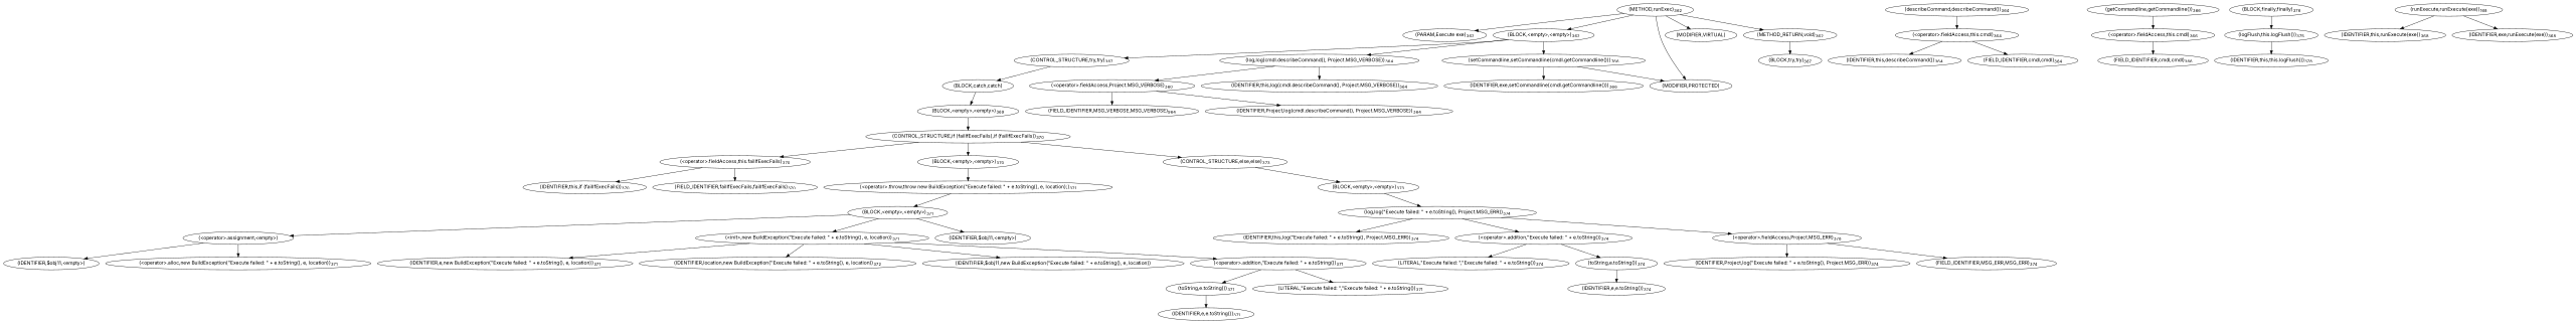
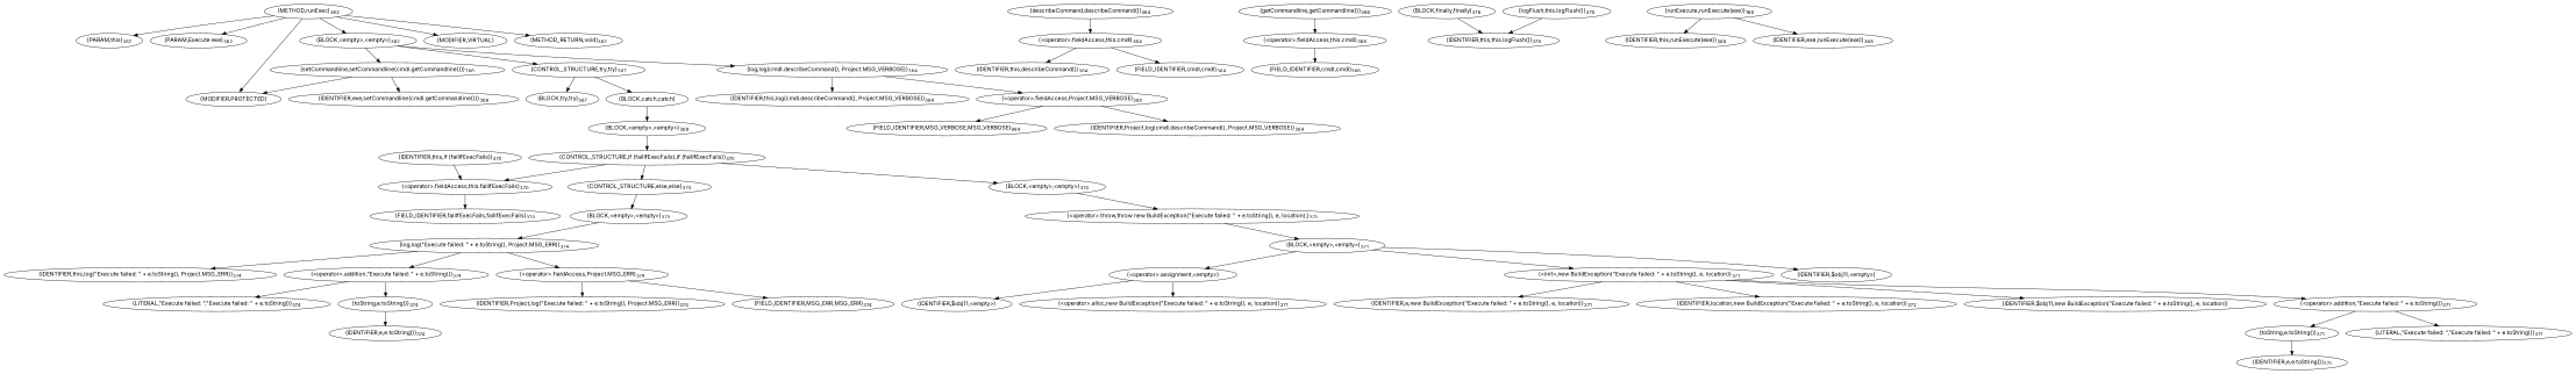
  digraph {
    fontname=Inter
    node [fontname=Inter]
    edge [fontname=Inter]
    n1 [label=<(METHOD,runExec)<SUB>362</SUB>>]
+   n2 [label=<(PARAM,this)<SUB>362</SUB>>]
    n3 [label=<(PARAM,Execute exe)<SUB>362</SUB>>]
    n4 [label=<(BLOCK,&lt;empty&gt;,&lt;empty&gt;)<SUB>362</SUB>>]
    n5 [label=<(MODIFIER,PROTECTED)>]
    n6 [label=<(MODIFIER,VIRTUAL)>]
    n7 [label=<(METHOD_RETURN,void)<SUB>362</SUB>>]
    n8 [label=<(log,log(cmdl.describeCommand(), Project.MSG_VERBOSE))<SUB>364</SUB>>]
    n9 [label=<(setCommandline,setCommandline(cmdl.getCommandline()))<SUB>766</SUB>>]
    n10 [label=<(CONTROL_STRUCTURE,try,try)<SUB>367</SUB>>]
    n11 [label=<(IDENTIFIER,this,log(cmdl.describeCommand(), Project.MSG_VERBOSE))<SUB>364</SUB>>]
    n12 [label=<(&lt;operator&gt;.fieldAccess,Project.MSG_VERBOSE)<SUB>360</SUB>>]
    n13 [label=<(IDENTIFIER,exe,setCommandline(cmdl.getCommandline()))<SUB>366</SUB>>]
    n14 [label=<(BLOCK,try,try)<SUB>367</SUB>>]
    n15 [label=<(BLOCK,catch,catch)>]
    n16 [label=<(describeCommand,describeCommand())<SUB>364</SUB>>]
    n17 [label=<(&lt;operator&gt;.fieldAccess,this.cmdl)<SUB>364</SUB>>]
    n18 [label=<(IDENTIFIER,Project,log(cmdl.describeCommand(), Project.MSG_VERBOSE))<SUB>364</SUB>>]
    n19 [label=<(FIELD_IDENTIFIER,MSG_VERBOSE,MSG_VERBOSE)<SUB>964</SUB>>]
    n20 [label=<(IDENTIFIER,this,describeCommand())<SUB>364</SUB>>]
    n21 [label=<(FIELD_IDENTIFIER,cmdl,cmdl)<SUB>364</SUB>>]
    n22 [label=<(getCommandline,getCommandline())<SUB>366</SUB>>]
    n23 [label=<(&lt;operator&gt;.fieldAccess,this.cmdl)<SUB>366</SUB>>]
    n24 [label=<(FIELD_IDENTIFIER,cmdl,cmdl)<SUB>366</SUB>>]
    n25 [label=<(BLOCK,&lt;empty&gt;,&lt;empty&gt;)<SUB>369</SUB>>]
    n26 [label=<(BLOCK,finally,finally)<SUB>376</SUB>>]
    n27 [label=<(logFlush,this.logFlush())<SUB>375</SUB>>]
    n28 [label=<(runExecute,runExecute(exe))<SUB>168</SUB>>]
    n29 [label=<(IDENTIFIER,this,runExecute(exe))<SUB>368</SUB>>]
    n30 [label=<(IDENTIFIER,exe,runExecute(exe))<SUB>368</SUB>>]
    n31 [label=<(CONTROL_STRUCTURE,if (failIfExecFails),if (failIfExecFails))<SUB>370</SUB>>]
    n32 [label=<(&lt;operator&gt;.fieldAccess,this.failIfExecFails)<SUB>370</SUB>>]
    n33 [label=<(BLOCK,&lt;empty&gt;,&lt;empty&gt;)<SUB>370</SUB>>]
    n34 [label=<(CONTROL_STRUCTURE,else,else)<SUB>373</SUB>>]
    n35 [label=<(IDENTIFIER,this,if (failIfExecFails))<SUB>370</SUB>>]
    n36 [label=<(FIELD_IDENTIFIER,failIfExecFails,failIfExecFails)<SUB>370</SUB>>]
    n37 [label=<(&lt;operator&gt;.throw,throw new BuildException(&quot;Execute failed: &quot; + e.toString(), e, location);)<SUB>371</SUB>>]
    n38 [label=<(BLOCK,&lt;empty&gt;,&lt;empty&gt;)<SUB>373</SUB>>]
    n39 [label=<(BLOCK,&lt;empty&gt;,&lt;empty&gt;)<SUB>371</SUB>>]
    n40 [label=<(&lt;operator&gt;.assignment,&lt;empty&gt;)>]
    n41 [label=<(&lt;init&gt;,new BuildException(&quot;Execute failed: &quot; + e.toString(), e, location))<SUB>371</SUB>>]
    n42 [label=<(IDENTIFIER,$obj11,&lt;empty&gt;)>]
    n43 [label=<(IDENTIFIER,$obj11,&lt;empty&gt;)>]
    n44 [label=<(&lt;operator&gt;.alloc,new BuildException(&quot;Execute failed: &quot; + e.toString(), e, location))<SUB>371</SUB>>]
    n45 [label=<(IDENTIFIER,$obj11,new BuildException(&quot;Execute failed: &quot; + e.toString(), e, location))>]
    n46 [label=<(&lt;operator&gt;.addition,&quot;Execute failed: &quot; + e.toString())<SUB>371</SUB>>]
    n47 [label=<(IDENTIFIER,e,new BuildException(&quot;Execute failed: &quot; + e.toString(), e, location))<SUB>371</SUB>>]
    n48 [label=<(IDENTIFIER,location,new BuildException(&quot;Execute failed: &quot; + e.toString(), e, location))<SUB>372</SUB>>]
    n49 [label=<(LITERAL,&quot;Execute failed: &quot;,&quot;Execute failed: &quot; + e.toString())<SUB>371</SUB>>]
    n50 [label=<(toString,e.toString())<SUB>371</SUB>>]
    n51 [label=<(IDENTIFIER,e,e.toString())<SUB>371</SUB>>]
    n52 [label=<(log,log(&quot;Execute failed: &quot; + e.toString(), Project.MSG_ERR))<SUB>374</SUB>>]
    n53 [label=<(IDENTIFIER,this,log(&quot;Execute failed: &quot; + e.toString(), Project.MSG_ERR))<SUB>374</SUB>>]
    n54 [label=<(&lt;operator&gt;.addition,&quot;Execute failed: &quot; + e.toString())<SUB>374</SUB>>]
-   n55 [label=<(&lt;operator&gt;.fieldAccess,Project.MSG_ERR)<SUB>378</SUB>>]
+   n55 [label=<(&lt;operator&gt;.fieldAccess,Project.MSG_ERR)<SUB>374</SUB>>]
    n56 [label=<(LITERAL,&quot;Execute failed: &quot;,&quot;Execute failed: &quot; + e.toString())<SUB>374</SUB>>]
    n57 [label=<(toString,e.toString())<SUB>374</SUB>>]
    n58 [label=<(IDENTIFIER,Project,log(&quot;Execute failed: &quot; + e.toString(), Project.MSG_ERR))<SUB>374</SUB>>]
    n59 [label=<(FIELD_IDENTIFIER,MSG_ERR,MSG_ERR)<SUB>374</SUB>>]
    n60 [label=<(IDENTIFIER,e,e.toString())<SUB>374</SUB>>]
    n61 [label=<(IDENTIFIER,this,this.logFlush())<SUB>378</SUB>>]
+   n1 -> n2
    n1 -> n3
    n1 -> n4
    n1 -> n5
    n1 -> n6
    n1 -> n7
    n4 -> n8
    n4 -> n9
    n4 -> n10
    n8 -> n11
    n8 -> n12
    n9 -> n5
    n9 -> n13
-   n7 -> n14
+   n10 -> n14
    n10 -> n15
    n12 -> n18
    n12 -> n19
    n15 -> n25
    n16 -> n17
    n17 -> n20
    n17 -> n21
    n22 -> n23
    n23 -> n24
    n25 -> n31
-   n26 -> n27
+   n26 -> n61
    n27 -> n61
    n28 -> n29
    n28 -> n30
    n31 -> n32
    n31 -> n33
    n31 -> n34
-   n32 -> n35
+   n35 -> n32
    n32 -> n36
    n33 -> n37
    n34 -> n38
    n37 -> n39
    n38 -> n52
    n39 -> n40
    n39 -> n41
    n39 -> n42
    n40 -> n43
    n40 -> n44
    n41 -> n45
    n41 -> n46
    n41 -> n47
    n41 -> n48
    n46 -> n49
    n46 -> n50
    n50 -> n51
    n52 -> n53
    n52 -> n54
    n52 -> n55
    n54 -> n56
    n54 -> n57
    n55 -> n58
    n55 -> n59
    n57 -> n60
  }
